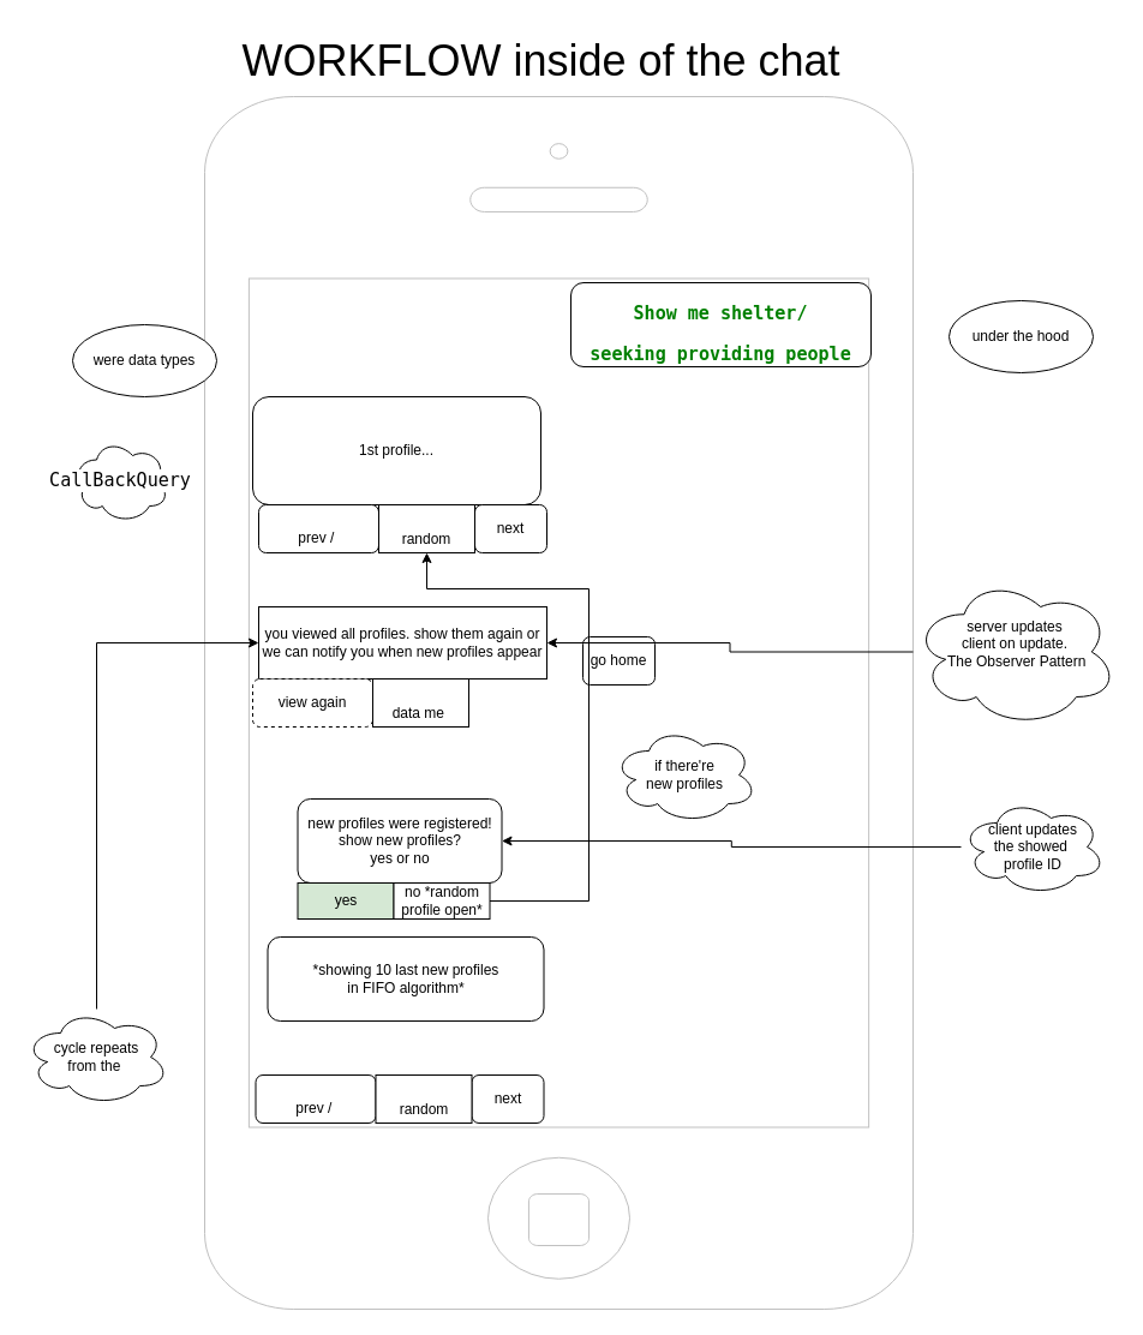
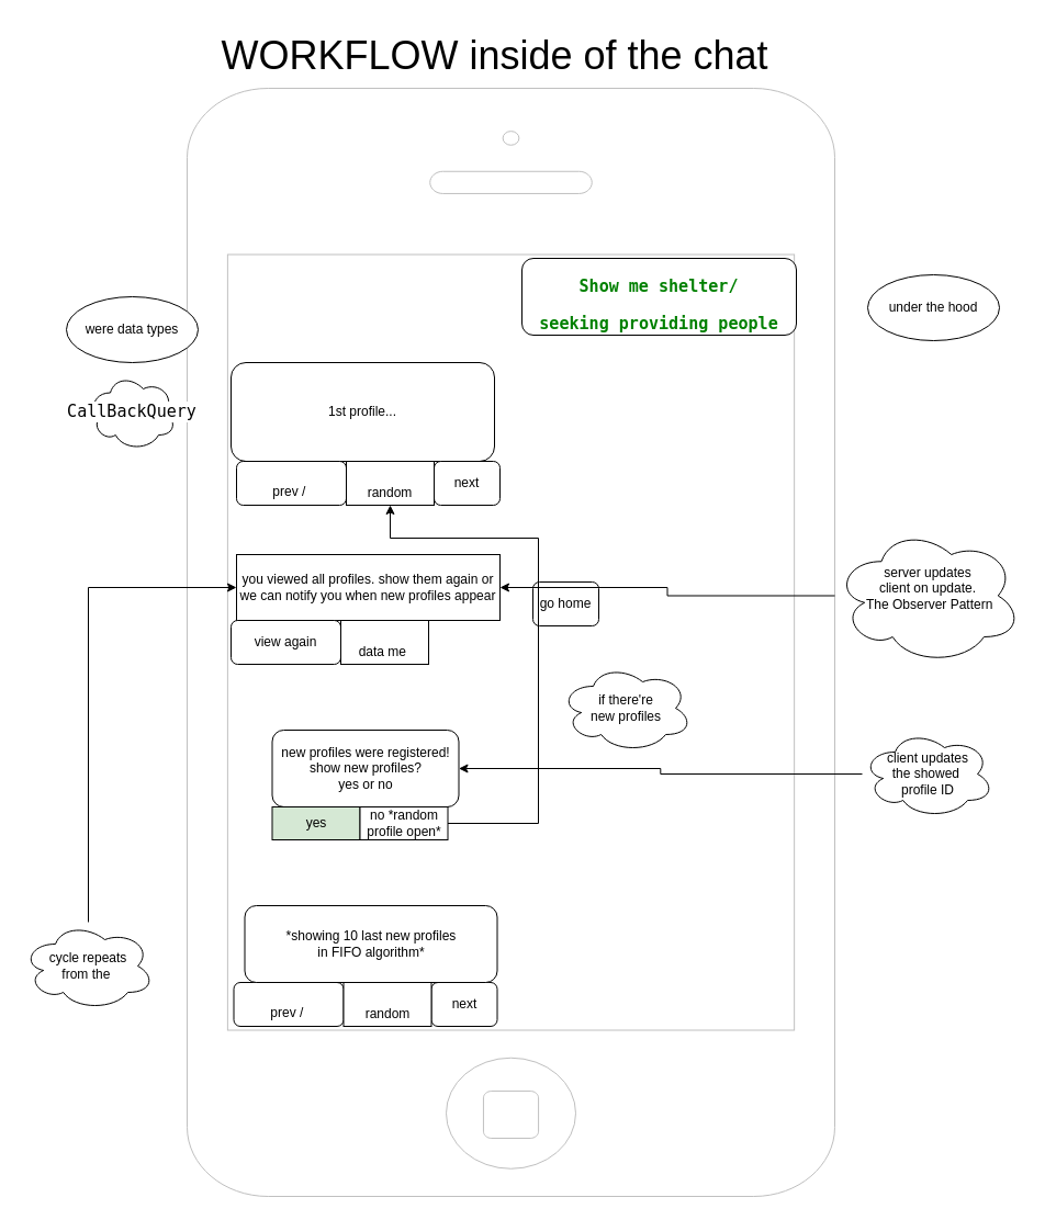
  <mxCell id="0" />
  <mxCell id="1" parent="0" />
  <mxCell id="2" value="" style="html=1;verticalLabelPosition=bottom;labelBackgroundColor=#ffffff;verticalAlign=top;shadow=0;dashed=0;strokeWidth=1;shape=mxgraph.ios7.misc.iphone;strokeColor=#c0c0c0;fontSize=12;" vertex="1" parent="1"><mxGeometry x="170" y="80" width="590" height="1010" as="geometry" /></mxCell>
  <mxCell id="3" value="&lt;pre style=&quot;background-color: rgb(255, 255, 255); font-family: &amp;quot;JetBrains Mono&amp;quot;, monospace; font-size: 11.3pt;&quot;&gt;&lt;span style=&quot;color:#008000;font-weight:bold;&quot;&gt;Show me shelter/&lt;/span&gt;&lt;/pre&gt;&lt;font face=&quot;JetBrains Mono, monospace&quot; color=&quot;#008000&quot;&gt;&lt;span style=&quot;font-size: 15.067px;&quot;&gt;&lt;b&gt;seeking&lt;/b&gt;&lt;/span&gt;&lt;/font&gt;&lt;span style=&quot;color: rgb(0, 128, 0); font-weight: bold; background-color: rgb(255, 255, 255); font-family: &amp;quot;JetBrains Mono&amp;quot;, monospace; font-size: 11.3pt;&quot;&gt;&amp;nbsp;providing people&lt;/span&gt;&lt;font face=&quot;JetBrains Mono, monospace&quot; color=&quot;#008000&quot;&gt;&lt;span style=&quot;font-size: 15.067px;&quot;&gt;&lt;b&gt;&lt;br&gt;&lt;/b&gt;&lt;/span&gt;&lt;/font&gt;" style="rounded=1;whiteSpace=wrap;html=1;" vertex="1" parent="1"><mxGeometry x="475" y="235" width="250" height="70" as="geometry" /></mxCell>
  <mxCell id="4" value="1st profile..." style="rounded=1;whiteSpace=wrap;html=1;" vertex="1" parent="1"><mxGeometry x="210" y="330" width="240" height="90" as="geometry" /></mxCell>
  <mxCell id="5" value="&lt;br&gt;prev /&amp;nbsp;" style="rounded=1;whiteSpace=wrap;html=1;" vertex="1" parent="1"><mxGeometry x="212.5" y="895" width="100" height="40" as="geometry" /></mxCell>
  <mxCell id="6" value="next" style="rounded=1;whiteSpace=wrap;html=1;" vertex="1" parent="1"><mxGeometry x="392.5" y="895" width="60" height="40" as="geometry" /></mxCell>
  <mxCell id="7" value="new profiles were registered! show new profiles?&lt;br&gt;yes or no" style="rounded=1;whiteSpace=wrap;html=1;" vertex="1" parent="1"><mxGeometry x="247.5" y="665" width="170" height="70" as="geometry" /></mxCell>
- <mxCell id="8" value="*showing 10 last new profiles&lt;br&gt;in FIFO algorithm*" style="rounded=1;whiteSpace=wrap;html=1;" vertex="1" parent="1"><mxGeometry x="222.5" y="780" width="230" height="70" as="geometry" /></mxCell>
+ <mxCell id="8" value="*showing 10 last new profiles&lt;br&gt;in FIFO algorithm*" style="rounded=1;whiteSpace=wrap;html=1;" vertex="1" parent="1"><mxGeometry x="222.5" y="825" width="230" height="70" as="geometry" /></mxCell>
  <mxCell id="9" style="edgeStyle=orthogonalEdgeStyle;rounded=0;orthogonalLoop=1;jettySize=auto;html=1;fontSize=12;" edge="1" parent="1" source="10" target="7"><mxGeometry relative="1" as="geometry" /></mxCell>
- <mxCell id="10" value="client updates&lt;br&gt;the showed&amp;nbsp;&lt;br&gt;profile ID" style="ellipse;shape=cloud;whiteSpace=wrap;html=1;" vertex="1" parent="1"><mxGeometry x="800" y="665" width="120" height="80" as="geometry" /></mxCell>
+ <mxCell id="10" value="client updates&lt;br&gt;the showed&amp;nbsp;&lt;br&gt;profile ID" style="ellipse;shape=cloud;whiteSpace=wrap;html=1;" vertex="1" parent="1"><mxGeometry x="785" y="665" width="120" height="80" as="geometry" /></mxCell>
  <mxCell id="11" value="&lt;font style=&quot;font-size: 36px;&quot;&gt;WORKFLOW inside of the chat&lt;/font&gt;" style="text;html=1;align=center;verticalAlign=middle;resizable=0;points=[];autosize=1;strokeColor=none;fillColor=none;" vertex="1" parent="1"><mxGeometry x="190" y="20" width="520" height="60" as="geometry" /></mxCell>
  <mxCell id="12" value="&lt;font style=&quot;font-size: 12px;&quot;&gt;random&lt;/font&gt;" style="whiteSpace=wrap;html=1;fontSize=36;" vertex="1" parent="1"><mxGeometry x="312.5" y="895" width="80" height="40" as="geometry" /></mxCell>
- <mxCell id="13" value="&lt;pre style=&quot;background-color: rgb(255, 255, 255); font-family: &amp;quot;JetBrains Mono&amp;quot;, monospace; font-size: 11.3pt;&quot;&gt;CallBackQuery&lt;/pre&gt;" style="ellipse;shape=cloud;whiteSpace=wrap;html=1;fontSize=12;" vertex="1" parent="1"><mxGeometry x="60" y="365" width="80" height="70" as="geometry" /></mxCell>
+ <mxCell id="13" value="&lt;pre style=&quot;background-color: rgb(255, 255, 255); font-family: &amp;quot;JetBrains Mono&amp;quot;, monospace; font-size: 11.3pt;&quot;&gt;CallBackQuery&lt;/pre&gt;" style="ellipse;shape=cloud;whiteSpace=wrap;html=1;fontSize=12;" vertex="1" parent="1"><mxGeometry x="80" y="340" width="80" height="70" as="geometry" /></mxCell>
  <mxCell id="14" value="under the hood" style="ellipse;whiteSpace=wrap;html=1;fontSize=12;" vertex="1" parent="1"><mxGeometry x="790" y="250" width="120" height="60" as="geometry" /></mxCell>
  <mxCell id="15" value="were data types" style="ellipse;whiteSpace=wrap;html=1;fontSize=12;" vertex="1" parent="1"><mxGeometry x="60" y="270" width="120" height="60" as="geometry" /></mxCell>
  <mxCell id="16" value="&lt;br&gt;prev /&amp;nbsp;" style="rounded=1;whiteSpace=wrap;html=1;" vertex="1" parent="1"><mxGeometry x="215" y="420" width="100" height="40" as="geometry" /></mxCell>
  <mxCell id="17" value="next" style="rounded=1;whiteSpace=wrap;html=1;" vertex="1" parent="1"><mxGeometry x="395" y="420" width="60" height="40" as="geometry" /></mxCell>
  <mxCell id="18" value="&lt;font style=&quot;font-size: 12px;&quot;&gt;random&lt;/font&gt;" style="whiteSpace=wrap;html=1;fontSize=36;" vertex="1" parent="1"><mxGeometry x="315" y="420" width="80" height="40" as="geometry" /></mxCell>
  <mxCell id="19" value="you viewed all profiles. show them again or we can notify you when new profiles appear" style="whiteSpace=wrap;html=1;fontSize=12;" vertex="1" parent="1"><mxGeometry x="215" y="505" width="240" height="60" as="geometry" /></mxCell>
- <mxCell id="20" value="view again" style="rounded=1;whiteSpace=wrap;html=1;dashed=1;" vertex="1" parent="1"><mxGeometry x="210" y="565" width="100" height="40" as="geometry" /></mxCell>
+ <mxCell id="20" value="view again" style="rounded=1;whiteSpace=wrap;html=1;" vertex="1" parent="1"><mxGeometry x="210" y="565" width="100" height="40" as="geometry" /></mxCell>
  <mxCell id="21" value="go home" style="rounded=1;whiteSpace=wrap;html=1;" vertex="1" parent="1"><mxGeometry x="485" y="530" width="60" height="40" as="geometry" /></mxCell>
  <mxCell id="22" value="&lt;span style=&quot;font-size: 12px;&quot;&gt;data me&amp;nbsp;&lt;/span&gt;" style="whiteSpace=wrap;html=1;fontSize=36;" vertex="1" parent="1"><mxGeometry x="310" y="565" width="80" height="40" as="geometry" /></mxCell>
  <mxCell id="23" style="edgeStyle=orthogonalEdgeStyle;rounded=0;orthogonalLoop=1;jettySize=auto;html=1;fontSize=12;" edge="1" parent="1" source="24" target="19"><mxGeometry relative="1" as="geometry" /></mxCell>
  <mxCell id="24" value="server updates &lt;br&gt;client on update.&lt;br&gt;&amp;nbsp;&lt;span style=&quot;background-color: initial;&quot;&gt;The Observer Pattern&lt;br&gt;&lt;br&gt;&lt;/span&gt;" style="ellipse;shape=cloud;whiteSpace=wrap;html=1;" vertex="1" parent="1"><mxGeometry x="760" y="480" width="170" height="125" as="geometry" /></mxCell>
  <mxCell id="25" value="if there're &lt;br&gt;new profiles" style="ellipse;shape=cloud;whiteSpace=wrap;html=1;" vertex="1" parent="1"><mxGeometry x="510" y="605" width="120" height="80" as="geometry" /></mxCell>
  <mxCell id="26" value="yes" style="whiteSpace=wrap;html=1;fontSize=12;fillColor=#d5e8d4;" vertex="1" parent="1"><mxGeometry x="247.5" y="735" width="80" height="30" as="geometry" /></mxCell>
  <mxCell id="27" style="edgeStyle=orthogonalEdgeStyle;rounded=0;orthogonalLoop=1;jettySize=auto;html=1;fontSize=12;" edge="1" parent="1" source="28" target="18"><mxGeometry relative="1" as="geometry"><Array as="points"><mxPoint x="490" y="750" /><mxPoint x="490" y="490" /><mxPoint x="355" y="490" /></Array></mxGeometry></mxCell>
  <mxCell id="28" value="no *random profile open*" style="whiteSpace=wrap;html=1;fontSize=12;" vertex="1" parent="1"><mxGeometry x="327.5" y="735" width="80" height="30" as="geometry" /></mxCell>
  <mxCell id="29" style="edgeStyle=orthogonalEdgeStyle;rounded=0;orthogonalLoop=1;jettySize=auto;html=1;entryX=0;entryY=0.5;entryDx=0;entryDy=0;fontSize=12;" edge="1" parent="1" source="30" target="19"><mxGeometry relative="1" as="geometry"><Array as="points"><mxPoint x="80" y="535" /></Array></mxGeometry></mxCell>
  <mxCell id="30" value="cycle repeats &lt;br&gt;from the&amp;nbsp;" style="ellipse;shape=cloud;whiteSpace=wrap;html=1;" vertex="1" parent="1"><mxGeometry x="20" y="840" width="120" height="80" as="geometry" /></mxCell>
